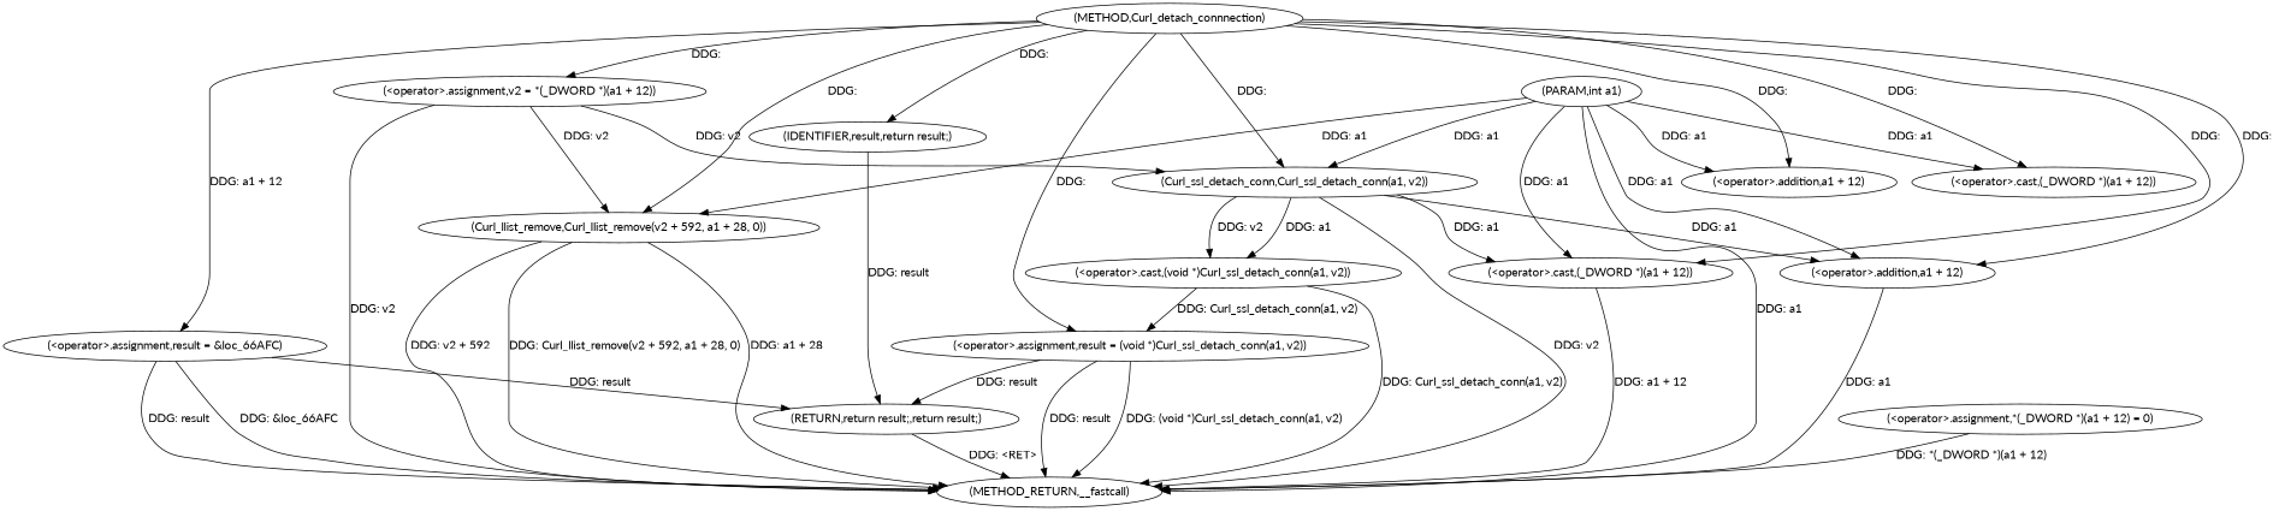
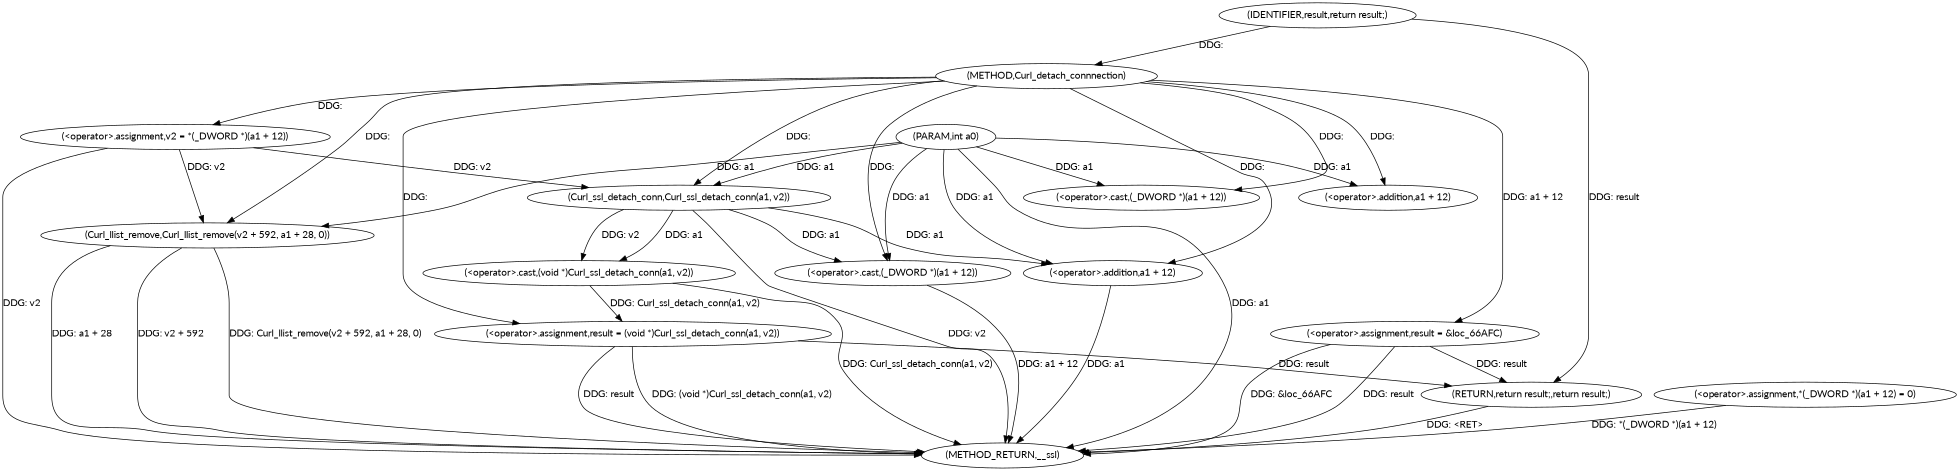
  digraph {
    fontname=Lato
    node [fontname=Lato]
    edge [fontname=Lato]
    n1 [label="(METHOD,Curl_detach_connnection)"]
    n2 [label="(<operator>.assignment,result = &loc_66AFC)"]
    n3 [label="(<operator>.assignment,v2 = *(_DWORD *)(a1 + 12))"]
    n4 [label="(<operator>.cast,(_DWORD *)(a1 + 12))"]
    n5 [label="(<operator>.addition,a1 + 12)"]
    n6 [label="(Curl_llist_remove,Curl_llist_remove(v2 + 592, a1 + 28, 0))"]
    n7 [label="(<operator>.assignment,result = (void *)Curl_ssl_detach_conn(a1, v2))"]
    n8 [label="(Curl_ssl_detach_conn,Curl_ssl_detach_conn(a1, v2))"]
    n9 [label="(<operator>.cast,(_DWORD *)(a1 + 12))"]
    n10 [label="(<operator>.addition,a1 + 12)"]
    n11 [label="(IDENTIFIER,result,return result;)"]
-   n12 [label="(PARAM,int a1)"]
-   n13 [label="(METHOD_RETURN,__fastcall)"]
+   n12 [label="(PARAM,int a0)"]
+   n13 [label="(METHOD_RETURN,__ssl)"]
    n14 [label="(RETURN,return result;,return result;)"]
    n15 [label="(<operator>.cast,(void *)Curl_ssl_detach_conn(a1, v2))"]
    n16 [label="(<operator>.assignment,*(_DWORD *)(a1 + 12) = 0)"]
    n1 -> n2 [label="DDG: a1 + 12"]
    n1 -> n3 [label="DDG: "]
    n1 -> n4 [label="DDG: "]
    n1 -> n5 [label="DDG: "]
    n1 -> n6 [label="DDG: "]
    n1 -> n7 [label="DDG: "]
    n1 -> n8 [label="DDG: "]
    n1 -> n9 [label="DDG: "]
    n1 -> n10 [label="DDG: "]
-   n1 -> n11 [label="DDG: "]
+   n11 -> n1 [label="DDG: "]
    n2 -> n13 [label="DDG: result"]
    n2 -> n13 [label="DDG: &loc_66AFC"]
    n2 -> n14 [label="DDG: result"]
    n3 -> n6 [label="DDG: v2"]
    n3 -> n8 [label="DDG: v2"]
    n3 -> n13 [label="DDG: v2"]
    n6 -> n13 [label="DDG: v2 + 592"]
    n6 -> n13 [label="DDG: Curl_llist_remove(v2 + 592, a1 + 28, 0)"]
    n6 -> n13 [label="DDG: a1 + 28"]
    n7 -> n13 [label="DDG: (void *)Curl_ssl_detach_conn(a1, v2)"]
    n7 -> n13 [label="DDG: result"]
    n7 -> n14 [label="DDG: result"]
    n8 -> n9 [label="DDG: a1"]
    n8 -> n10 [label="DDG: a1"]
    n8 -> n13 [label="DDG: v2"]
    n8 -> n15 [label="DDG: a1"]
    n8 -> n15 [label="DDG: v2"]
    n9 -> n13 [label="DDG: a1 + 12"]
    n10 -> n13 [label="DDG: a1"]
    n11 -> n14 [label="DDG: result"]
    n12 -> n4 [label="DDG: a1"]
    n12 -> n5 [label="DDG: a1"]
    n12 -> n6 [label="DDG: a1"]
    n12 -> n8 [label="DDG: a1"]
    n12 -> n9 [label="DDG: a1"]
    n12 -> n10 [label="DDG: a1"]
    n12 -> n13 [label="DDG: a1"]
    n14 -> n13 [label="DDG: <RET>"]
    n15 -> n7 [label="DDG: Curl_ssl_detach_conn(a1, v2)"]
    n15 -> n13 [label="DDG: Curl_ssl_detach_conn(a1, v2)"]
    n16 -> n13 [label="DDG: *(_DWORD *)(a1 + 12)"]
  }
